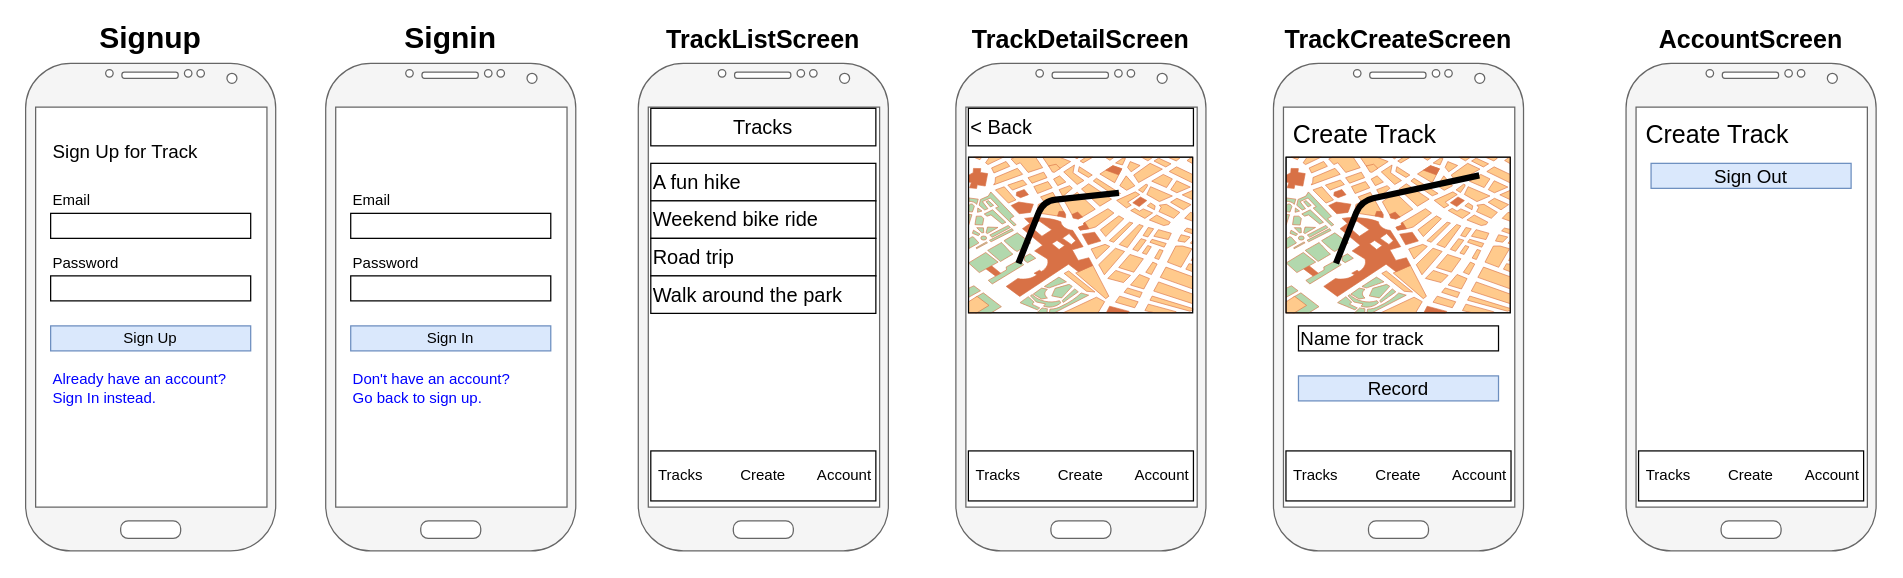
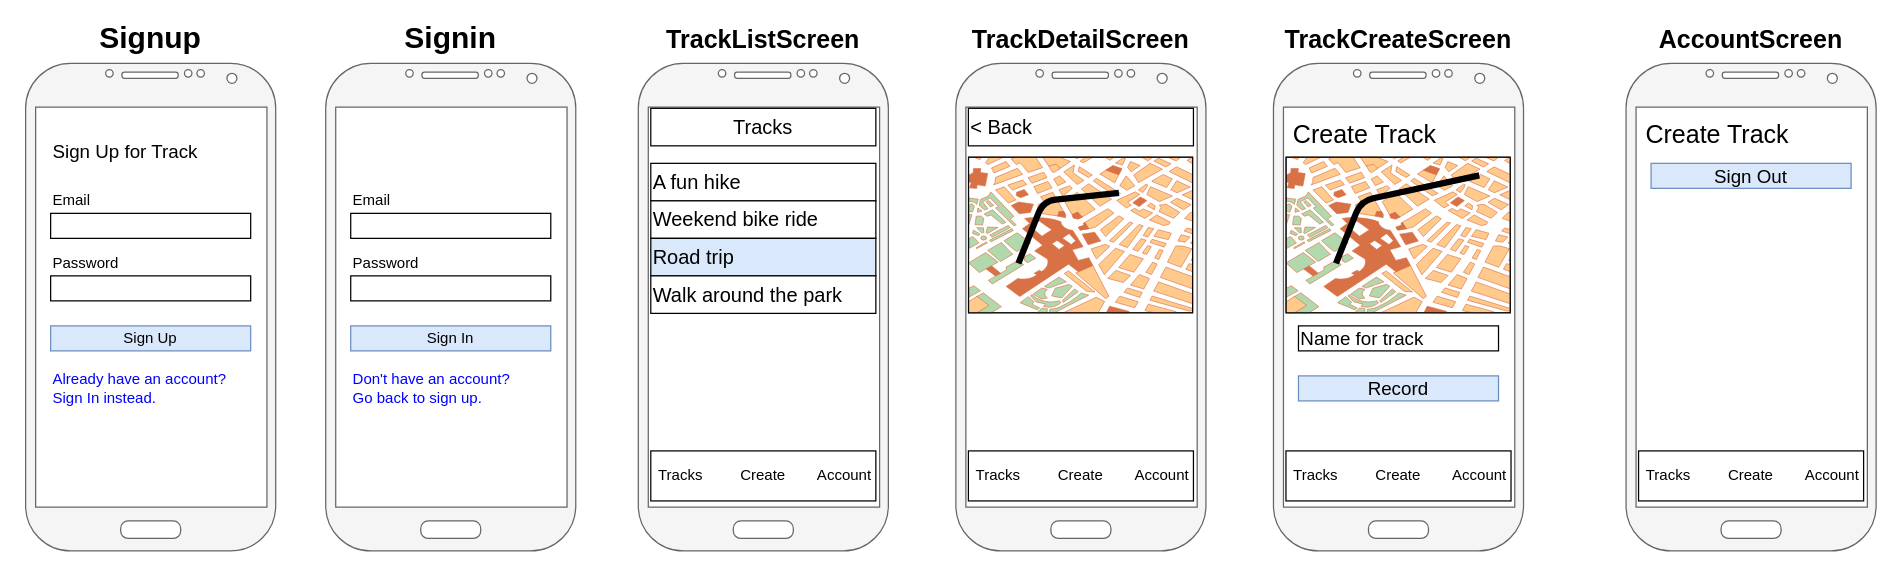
  <mxCell id="0" />
  <mxCell id="1" parent="0" />
  <mxCell id="2" value="" style="verticalLabelPosition=bottom;verticalAlign=top;html=1;shadow=0;dashed=0;strokeWidth=1;shape=mxgraph.android.phone2;fillColor=#f5f5f5;strokeColor=#666666;fontColor=#333333;" parent="1" vertex="1"><mxGeometry x="20" y="50" width="200" height="390" as="geometry" /></mxCell>
  <mxCell id="3" value="Sign Up for Track" style="text;html=1;strokeColor=none;fillColor=none;align=left;verticalAlign=middle;whiteSpace=wrap;rounded=0;fontSize=15;" parent="1" vertex="1"><mxGeometry x="40" y="110" width="160" height="20" as="geometry" /></mxCell>
  <mxCell id="4" value="Email" style="text;html=1;strokeColor=none;fillColor=none;align=left;verticalAlign=middle;whiteSpace=wrap;rounded=0;fontSize=12;" parent="1" vertex="1"><mxGeometry x="40" y="150" width="150" height="20" as="geometry" /></mxCell>
  <mxCell id="5" value="Password" style="text;html=1;strokeColor=none;fillColor=none;align=left;verticalAlign=middle;whiteSpace=wrap;rounded=0;fontSize=12;" parent="1" vertex="1"><mxGeometry x="40" y="200" width="150" height="20" as="geometry" /></mxCell>
  <mxCell id="6" value="" style="rounded=0;whiteSpace=wrap;html=1;fontSize=12;align=left;" parent="1" vertex="1"><mxGeometry x="40" y="170" width="160" height="20" as="geometry" /></mxCell>
  <mxCell id="7" value="" style="rounded=0;whiteSpace=wrap;html=1;fontSize=12;align=left;" parent="1" vertex="1"><mxGeometry x="40" y="220" width="160" height="20" as="geometry" /></mxCell>
  <mxCell id="8" value="Sign Up" style="rounded=0;whiteSpace=wrap;html=1;fontSize=12;align=center;fillColor=#dae8fc;strokeColor=#6c8ebf;" parent="1" vertex="1"><mxGeometry x="40" y="260" width="160" height="20" as="geometry" /></mxCell>
  <mxCell id="9" value="Already have an account?&amp;nbsp; Sign In instead." style="text;html=1;strokeColor=none;fillColor=none;align=left;verticalAlign=middle;whiteSpace=wrap;rounded=0;fontSize=12;fontColor=#0000FF;" parent="1" vertex="1"><mxGeometry x="40" y="300" width="150" height="20" as="geometry" /></mxCell>
  <mxCell id="10" value="" style="verticalLabelPosition=bottom;verticalAlign=top;html=1;shadow=0;dashed=0;strokeWidth=1;shape=mxgraph.android.phone2;fillColor=#f5f5f5;strokeColor=#666666;fontColor=#333333;" parent="1" vertex="1"><mxGeometry x="260" y="50" width="200" height="390" as="geometry" /></mxCell>
  <mxCell id="11" value="Email" style="text;html=1;strokeColor=none;fillColor=none;align=left;verticalAlign=middle;whiteSpace=wrap;rounded=0;fontSize=12;" parent="1" vertex="1"><mxGeometry x="280" y="150" width="150" height="20" as="geometry" /></mxCell>
  <mxCell id="12" value="Password" style="text;html=1;strokeColor=none;fillColor=none;align=left;verticalAlign=middle;whiteSpace=wrap;rounded=0;fontSize=12;" parent="1" vertex="1"><mxGeometry x="280" y="200" width="150" height="20" as="geometry" /></mxCell>
  <mxCell id="13" value="" style="rounded=0;whiteSpace=wrap;html=1;fontSize=12;align=left;" parent="1" vertex="1"><mxGeometry x="280" y="170" width="160" height="20" as="geometry" /></mxCell>
  <mxCell id="14" value="" style="rounded=0;whiteSpace=wrap;html=1;fontSize=12;align=left;" parent="1" vertex="1"><mxGeometry x="280" y="220" width="160" height="20" as="geometry" /></mxCell>
  <mxCell id="15" value="Sign In" style="rounded=0;whiteSpace=wrap;html=1;fontSize=12;align=center;fillColor=#dae8fc;strokeColor=#6c8ebf;" parent="1" vertex="1"><mxGeometry x="280" y="260" width="160" height="20" as="geometry" /></mxCell>
  <mxCell id="16" value="Don't have an account?&amp;nbsp; Go back to sign up." style="text;html=1;strokeColor=none;fillColor=none;align=left;verticalAlign=middle;whiteSpace=wrap;rounded=0;fontSize=12;fontColor=#0000FF;" parent="1" vertex="1"><mxGeometry x="280" y="300" width="150" height="20" as="geometry" /></mxCell>
  <mxCell id="17" value="" style="verticalLabelPosition=bottom;verticalAlign=top;html=1;shadow=0;dashed=0;strokeWidth=1;shape=mxgraph.android.phone2;fillColor=#f5f5f5;strokeColor=#666666;fontColor=#333333;" parent="1" vertex="1"><mxGeometry x="510" y="50" width="200" height="390" as="geometry" /></mxCell>
  <mxCell id="18" value="Signup" style="text;html=1;strokeColor=none;fillColor=none;align=center;verticalAlign=middle;whiteSpace=wrap;rounded=0;fontSize=24;fontColor=#000000;fontStyle=1" parent="1" vertex="1"><mxGeometry x="100" y="20" width="40" height="20" as="geometry" /></mxCell>
  <mxCell id="19" value="Signin" style="text;html=1;strokeColor=none;fillColor=none;align=center;verticalAlign=middle;whiteSpace=wrap;rounded=0;fontSize=24;fontColor=#000000;fontStyle=1" parent="1" vertex="1"><mxGeometry x="340" y="20" width="40" height="20" as="geometry" /></mxCell>
  <mxCell id="20" value="TrackListScreen" style="text;html=1;strokeColor=none;fillColor=none;align=center;verticalAlign=middle;whiteSpace=wrap;rounded=0;fontSize=20;fontColor=#000000;fontStyle=1" parent="1" vertex="1"><mxGeometry x="590" y="20" width="40" height="20" as="geometry" /></mxCell>
  <mxCell id="21" value="A fun hike" style="rounded=0;whiteSpace=wrap;html=1;fontSize=16;fontColor=#000000;align=left;" parent="1" vertex="1"><mxGeometry x="520" y="130" width="180" height="30" as="geometry" /></mxCell>
  <mxCell id="22" value="Weekend bike ride" style="rounded=0;whiteSpace=wrap;html=1;fontSize=16;fontColor=#000000;align=left;" parent="1" vertex="1"><mxGeometry x="520" y="160" width="180" height="30" as="geometry" /></mxCell>
- <mxCell id="23" value="Road trip" style="rounded=0;whiteSpace=wrap;html=1;fontSize=16;fontColor=#000000;align=left;" parent="1" vertex="1"><mxGeometry x="520" y="190" width="180" height="30" as="geometry" /></mxCell>
+ <mxCell id="23" value="Road trip" style="rounded=0;whiteSpace=wrap;html=1;fontSize=16;fontColor=#000000;align=left;fillColor=#dae8fc;" parent="1" vertex="1"><mxGeometry x="520" y="190" width="180" height="30" as="geometry" /></mxCell>
  <mxCell id="24" value="Walk around the park" style="rounded=0;whiteSpace=wrap;html=1;fontSize=16;fontColor=#000000;align=left;" parent="1" vertex="1"><mxGeometry x="520" y="220" width="180" height="30" as="geometry" /></mxCell>
  <mxCell id="25" value="" style="rounded=0;whiteSpace=wrap;html=1;fontSize=16;fontColor=#000000;align=left;" parent="1" vertex="1"><mxGeometry x="520" y="360" width="180" height="40" as="geometry" /></mxCell>
  <mxCell id="26" value="Tracks" style="rounded=0;whiteSpace=wrap;html=1;fontSize=16;fontColor=#000000;align=center;" parent="1" vertex="1"><mxGeometry x="520" y="86" width="180" height="30" as="geometry" /></mxCell>
  <mxCell id="27" value="Tracks" style="text;html=1;strokeColor=none;fillColor=none;align=center;verticalAlign=middle;whiteSpace=wrap;rounded=0;fontSize=12;fontColor=#000000;" parent="1" vertex="1"><mxGeometry x="524" y="370" width="40" height="20" as="geometry" /></mxCell>
  <mxCell id="28" value="Create" style="text;html=1;strokeColor=none;fillColor=none;align=center;verticalAlign=middle;whiteSpace=wrap;rounded=0;fontSize=12;fontColor=#000000;" parent="1" vertex="1"><mxGeometry x="590" y="370" width="40" height="20" as="geometry" /></mxCell>
  <mxCell id="29" value="Account" style="text;html=1;strokeColor=none;fillColor=none;align=center;verticalAlign=middle;whiteSpace=wrap;rounded=0;fontSize=12;fontColor=#000000;" parent="1" vertex="1"><mxGeometry x="655" y="370" width="40" height="20" as="geometry" /></mxCell>
  <mxCell id="30" value="" style="verticalLabelPosition=bottom;verticalAlign=top;html=1;shadow=0;dashed=0;strokeWidth=1;shape=mxgraph.android.phone2;fillColor=#f5f5f5;strokeColor=#666666;fontColor=#333333;" parent="1" vertex="1"><mxGeometry x="764" y="50" width="200" height="390" as="geometry" /></mxCell>
  <mxCell id="31" value="TrackDetailScreen" style="text;html=1;strokeColor=none;fillColor=none;align=center;verticalAlign=middle;whiteSpace=wrap;rounded=0;fontSize=20;fontColor=#000000;fontStyle=1" parent="1" vertex="1"><mxGeometry x="844" y="20" width="40" height="20" as="geometry" /></mxCell>
  <mxCell id="32" value="" style="rounded=0;whiteSpace=wrap;html=1;fontSize=16;fontColor=#000000;align=left;" parent="1" vertex="1"><mxGeometry x="774" y="360" width="180" height="40" as="geometry" /></mxCell>
  <mxCell id="33" value="&amp;lt; Back" style="rounded=0;whiteSpace=wrap;html=1;fontSize=16;fontColor=#000000;align=left;" parent="1" vertex="1"><mxGeometry x="774" y="86" width="180" height="30" as="geometry" /></mxCell>
  <mxCell id="34" value="Tracks" style="text;html=1;strokeColor=none;fillColor=none;align=center;verticalAlign=middle;whiteSpace=wrap;rounded=0;fontSize=12;fontColor=#000000;" parent="1" vertex="1"><mxGeometry x="778" y="370" width="40" height="20" as="geometry" /></mxCell>
  <mxCell id="35" value="Create" style="text;html=1;strokeColor=none;fillColor=none;align=center;verticalAlign=middle;whiteSpace=wrap;rounded=0;fontSize=12;fontColor=#000000;" parent="1" vertex="1"><mxGeometry x="844" y="370" width="40" height="20" as="geometry" /></mxCell>
  <mxCell id="36" value="Account" style="text;html=1;strokeColor=none;fillColor=none;align=center;verticalAlign=middle;whiteSpace=wrap;rounded=0;fontSize=12;fontColor=#000000;" parent="1" vertex="1"><mxGeometry x="909" y="370" width="40" height="20" as="geometry" /></mxCell>
  <mxCell id="37" value="" style="verticalLabelPosition=bottom;shadow=0;dashed=0;align=center;html=1;verticalAlign=top;strokeWidth=1;shape=mxgraph.mockup.misc.map;fontSize=20;fontColor=#000000;" parent="1" vertex="1"><mxGeometry x="774" y="125" width="180" height="125" as="geometry" /></mxCell>
  <mxCell id="38" value="" style="endArrow=none;html=1;fontSize=20;fontColor=#000000;entryX=0.669;entryY=0.229;entryDx=0;entryDy=0;entryPerimeter=0;strokeWidth=5;" parent="1" target="37" edge="1"><mxGeometry width="50" height="50" relative="1" as="geometry"><mxPoint x="814" y="210" as="sourcePoint" /><mxPoint x="864" y="160" as="targetPoint" /><Array as="points"><mxPoint x="834" y="160" /></Array></mxGeometry></mxCell>
  <mxCell id="39" value="" style="verticalLabelPosition=bottom;verticalAlign=top;html=1;shadow=0;dashed=0;strokeWidth=1;shape=mxgraph.android.phone2;fillColor=#f5f5f5;strokeColor=#666666;fontColor=#333333;" parent="1" vertex="1"><mxGeometry x="1018" y="50" width="200" height="390" as="geometry" /></mxCell>
  <mxCell id="40" value="TrackCreateScreen" style="text;html=1;strokeColor=none;fillColor=none;align=center;verticalAlign=middle;whiteSpace=wrap;rounded=0;fontSize=20;fontColor=#000000;fontStyle=1" parent="1" vertex="1"><mxGeometry x="1098" y="20" width="40" height="20" as="geometry" /></mxCell>
  <mxCell id="41" value="" style="rounded=0;whiteSpace=wrap;html=1;fontSize=16;fontColor=#000000;align=left;" parent="1" vertex="1"><mxGeometry x="1028" y="360" width="180" height="40" as="geometry" /></mxCell>
  <mxCell id="42" value="Tracks" style="text;html=1;strokeColor=none;fillColor=none;align=center;verticalAlign=middle;whiteSpace=wrap;rounded=0;fontSize=12;fontColor=#000000;" parent="1" vertex="1"><mxGeometry x="1032" y="370" width="40" height="20" as="geometry" /></mxCell>
  <mxCell id="43" value="Create" style="text;html=1;strokeColor=none;fillColor=none;align=center;verticalAlign=middle;whiteSpace=wrap;rounded=0;fontSize=12;fontColor=#000000;" parent="1" vertex="1"><mxGeometry x="1098" y="370" width="40" height="20" as="geometry" /></mxCell>
  <mxCell id="44" value="Account" style="text;html=1;strokeColor=none;fillColor=none;align=center;verticalAlign=middle;whiteSpace=wrap;rounded=0;fontSize=12;fontColor=#000000;" parent="1" vertex="1"><mxGeometry x="1163" y="370" width="40" height="20" as="geometry" /></mxCell>
  <mxCell id="45" value="" style="verticalLabelPosition=bottom;shadow=0;dashed=0;align=center;html=1;verticalAlign=top;strokeWidth=1;shape=mxgraph.mockup.misc.map;fontSize=20;fontColor=#000000;" parent="1" vertex="1"><mxGeometry x="1028" y="125" width="180" height="125" as="geometry" /></mxCell>
  <mxCell id="46" value="" style="endArrow=none;html=1;fontSize=20;fontColor=#000000;entryX=0.859;entryY=0.117;entryDx=0;entryDy=0;entryPerimeter=0;strokeWidth=5;" parent="1" target="45" edge="1"><mxGeometry width="50" height="50" relative="1" as="geometry"><mxPoint x="1068" y="210" as="sourcePoint" /><mxPoint x="1118" y="160" as="targetPoint" /><Array as="points"><mxPoint x="1088" y="160" /></Array></mxGeometry></mxCell>
  <mxCell id="47" value="Create Track" style="text;html=1;strokeColor=none;fillColor=none;align=left;verticalAlign=middle;whiteSpace=wrap;rounded=0;fontSize=20;fontColor=#000000;fontStyle=0" parent="1" vertex="1"><mxGeometry x="1032" y="96" width="160" height="20" as="geometry" /></mxCell>
  <mxCell id="48" value="Name for track" style="rounded=0;whiteSpace=wrap;html=1;fontSize=15;fontColor=#000000;align=left;" parent="1" vertex="1"><mxGeometry x="1038" y="260" width="160" height="20" as="geometry" /></mxCell>
  <mxCell id="49" value="Record" style="rounded=0;whiteSpace=wrap;html=1;fontSize=15;align=center;fillColor=#dae8fc;strokeColor=#6c8ebf;" parent="1" vertex="1"><mxGeometry x="1038" y="300" width="160" height="20" as="geometry" /></mxCell>
  <mxCell id="50" value="" style="verticalLabelPosition=bottom;verticalAlign=top;html=1;shadow=0;dashed=0;strokeWidth=1;shape=mxgraph.android.phone2;fillColor=#f5f5f5;strokeColor=#666666;fontColor=#333333;" parent="1" vertex="1"><mxGeometry x="1300" y="50" width="200" height="390" as="geometry" /></mxCell>
  <mxCell id="51" value="AccountScreen" style="text;html=1;strokeColor=none;fillColor=none;align=center;verticalAlign=middle;whiteSpace=wrap;rounded=0;fontSize=20;fontColor=#000000;fontStyle=1" parent="1" vertex="1"><mxGeometry x="1380" y="20" width="40" height="20" as="geometry" /></mxCell>
  <mxCell id="52" value="" style="rounded=0;whiteSpace=wrap;html=1;fontSize=16;fontColor=#000000;align=left;" parent="1" vertex="1"><mxGeometry x="1310" y="360" width="180" height="40" as="geometry" /></mxCell>
  <mxCell id="53" value="Tracks" style="text;html=1;strokeColor=none;fillColor=none;align=center;verticalAlign=middle;whiteSpace=wrap;rounded=0;fontSize=12;fontColor=#000000;" parent="1" vertex="1"><mxGeometry x="1314" y="370" width="40" height="20" as="geometry" /></mxCell>
  <mxCell id="54" value="Create" style="text;html=1;strokeColor=none;fillColor=none;align=center;verticalAlign=middle;whiteSpace=wrap;rounded=0;fontSize=12;fontColor=#000000;" parent="1" vertex="1"><mxGeometry x="1380" y="370" width="40" height="20" as="geometry" /></mxCell>
  <mxCell id="55" value="Account" style="text;html=1;strokeColor=none;fillColor=none;align=center;verticalAlign=middle;whiteSpace=wrap;rounded=0;fontSize=12;fontColor=#000000;" parent="1" vertex="1"><mxGeometry x="1445" y="370" width="40" height="20" as="geometry" /></mxCell>
  <mxCell id="56" value="Create Track" style="text;html=1;strokeColor=none;fillColor=none;align=left;verticalAlign=middle;whiteSpace=wrap;rounded=0;fontSize=20;fontColor=#000000;fontStyle=0" parent="1" vertex="1"><mxGeometry x="1314" y="96" width="160" height="20" as="geometry" /></mxCell>
  <mxCell id="57" value="Sign Out" style="rounded=0;whiteSpace=wrap;html=1;fontSize=15;align=center;fillColor=#dae8fc;strokeColor=#6c8ebf;" parent="1" vertex="1"><mxGeometry x="1320" y="130" width="160" height="20" as="geometry" /></mxCell>
